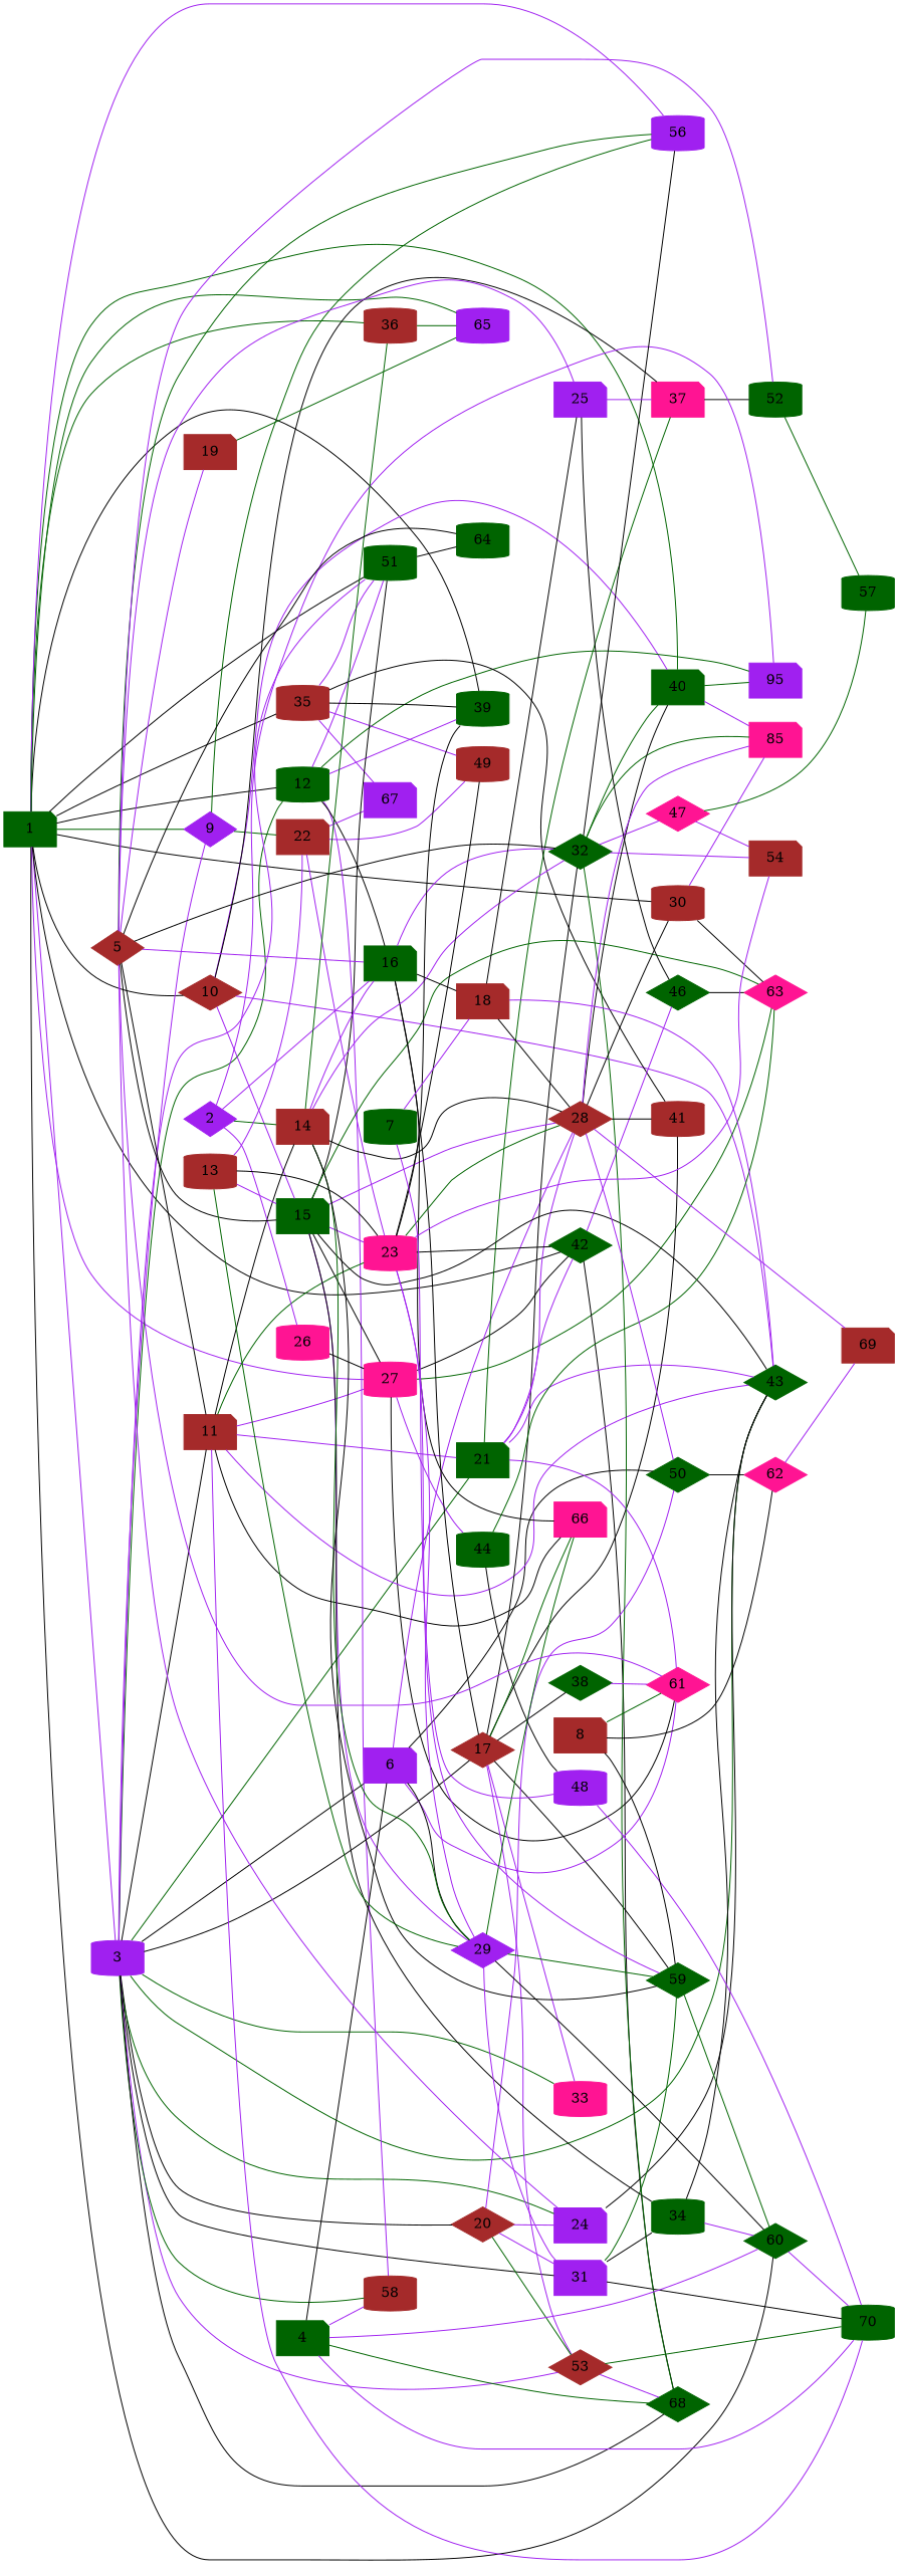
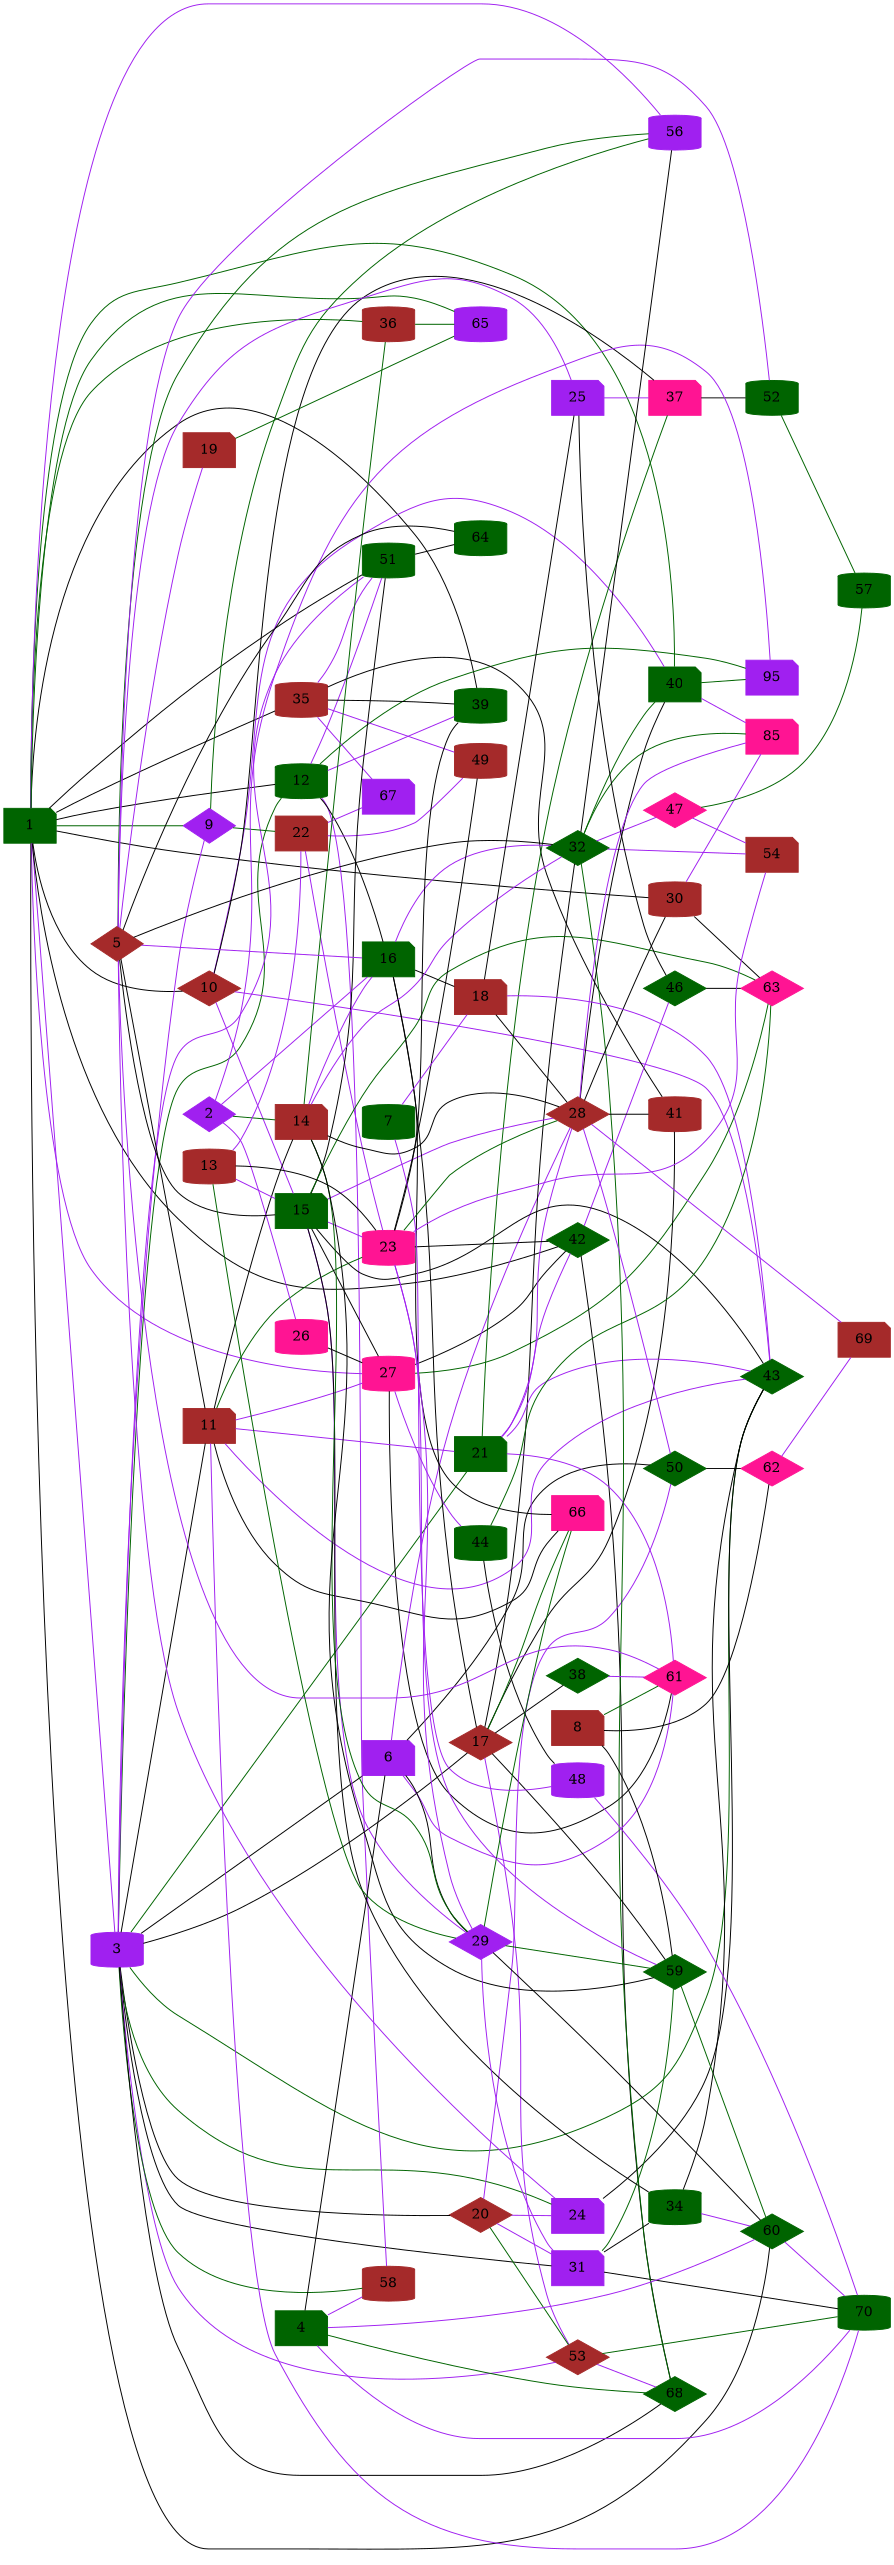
  graph {
    rankdir=LR
    node [color=darkgreen shape=cylinder style=filled]
    edge [color=purple weight=1.0]
    1 [shape=note]
    3 [color=purple]
    9 [color=purple shape=diamond]
    10 [color=brown shape=diamond]
    12
    27 [color=deeppink]
    30 [color=brown]
    35 [color=brown]
    36 [color=brown]
    39
    40 [shape=note]
    42 [shape=diamond]
    51
    56 [color=purple]
    60 [shape=diamond]
    65 [color=purple]
    6 [color=purple shape=note]
    11 [color=brown shape=note]
    17 [color=brown shape=diamond]
    20 [color=brown shape=diamond]
    21 [shape=note]
    24 [color=purple shape=note]
    31 [color=purple shape=note]
-   33 [color=deeppink]
    43 [shape=diamond]
    53 [color=brown shape=diamond]
    58 [color=brown]
    68 [shape=diamond]
    22 [color=brown shape=note]
    15 [shape=note]
    37 [color=deeppink shape=note]
    16 [shape=note]
    n33 [color=purple label=95 shape=note]
    61 [color=deeppink shape=diamond]
    63 [color=deeppink shape=diamond]
    44
    n37 [color=deeppink label=85 shape=note]
    41 [color=brown]
    49 [color=brown]
    67 [color=purple shape=note]
    46 [shape=diamond]
    64
    70
    2 [color=purple shape=diamond]
    14 [color=brown shape=note]
    26 [color=deeppink]
    32 [shape=diamond]
    28 [color=brown shape=diamond]
    29 [color=purple shape=diamond]
    59 [shape=diamond]
    18 [color=brown shape=note]
    66 [color=deeppink shape=note]
    50 [shape=diamond]
    23 [color=deeppink]
    38 [shape=diamond]
    34
    4 [shape=note]
    5 [color=brown shape=diamond]
    19 [color=brown shape=note]
    25 [color=purple shape=note]
    52
    54 [color=brown shape=note]
    47 [color=deeppink shape=diamond]
    57
    69 [color=brown shape=note]
    62 [color=deeppink shape=diamond]
    7
    48 [color=purple]
    8 [color=brown shape=note]
    13 [color=brown]
    1 -- 3 [weight=2.0]
    1 -- 9 [color=darkgreen weight=2.0]
    1 -- 10 [color=black]
    1 -- 12 [color=black]
    1 -- 27
    1 -- 30 [color=black]
    1 -- 35 [color=black]
    1 -- 36 [color=darkgreen]
    1 -- 39 [color=black]
    1 -- 40 [color=darkgreen]
    1 -- 42 [color=black]
    1 -- 51 [color=black]
    1 -- 56
    1 -- 60 [color=black]
    1 -- 65 [color=darkgreen]
    3 -- 9
    3 -- 12 [color=darkgreen]
    3 -- 51
    3 -- 6 [color=black]
    3 -- 11 [color=black]
    3 -- 17 [color=black]
    3 -- 20 [color=black]
    3 -- 21 [color=darkgreen]
    3 -- 24 [color=darkgreen]
    3 -- 31 [color=black]
-   3 -- 33 [color=darkgreen]
    3 -- 43 [color=darkgreen]
    3 -- 53
    3 -- 58 [color=darkgreen]
    3 -- 68 [color=black]
    9 -- 56 [color=darkgreen]
    9 -- 22 [color=darkgreen]
    10 -- 40 [weight=2.0]
    10 -- 43
    10 -- 15 [weight=2.0]
    10 -- 37 [color=black]
    12 -- 39
    12 -- 51
    12 -- 58
    12 -- 16 [color=black]
    12 -- n33 [color=darkgreen]
    27 -- 42 [color=black]
    27 -- 61 [color=black]
    27 -- 63 [color=darkgreen]
    27 -- 44
    30 -- 63 [color=black]
    30 -- n37
    35 -- 39 [color=black]
    35 -- 51
    35 -- 41 [color=black weight=2.0]
    35 -- 49
    35 -- 67
    36 -- 65 [color=darkgreen]
    40 -- n33 [color=darkgreen weight=2.0]
    40 -- n37
    42 -- 68 [color=black]
    42 -- 46
    51 -- 64 [color=black]
    60 -- 70
    6 -- 61
    6 -- 28
    6 -- 29 [color=black]
    6 -- 50 [color=black]
    11 -- 27
    11 -- 21
    11 -- 43
    11 -- 70
    11 -- 14 [color=black]
    11 -- 66 [color=black]
    11 -- 23 [color=darkgreen weight=2.0]
-   17 -- 33
    17 -- 53 [weight=2.0]
    17 -- 41 [color=black]
    17 -- 32 [color=black weight=3.0]
    17 -- 59 [color=black]
    17 -- 66 [color=darkgreen]
    17 -- 38 [color=black]
    20 -- 24
    20 -- 31
    20 -- 53 [color=darkgreen]
    20 -- 50
    21 -- 42
    21 -- 43
    21 -- 37 [color=darkgreen]
    21 -- 61
    21 -- 28
    24 -- 43 [color=black]
    31 -- 70 [color=black]
    31 -- 59 [color=darkgreen]
    31 -- 34 [color=black]
    53 -- 68
    53 -- 70 [color=darkgreen]
    22 -- 49
    22 -- 67
    22 -- 23
    15 -- 27 [color=black weight=2.0]
    15 -- 51 [color=black]
    15 -- 43 [color=black]
    15 -- 63 [color=darkgreen]
    15 -- 28
    15 -- 29 [weight=2.0]
    15 -- 23
    15 -- 34 [color=black]
    37 -- 52 [color=black]
    16 -- 17 [color=black]
    16 -- 32
    16 -- 18 [color=black]
    16 -- 66 [color=black]
    44 -- 63 [color=darkgreen]
    44 -- 48 [color=black]
    46 -- 63 [color=black]
    2 -- 16
    2 -- n33
    2 -- 14 [color=darkgreen]
    2 -- 26
    14 -- 36 [color=darkgreen]
    14 -- 16 [weight=2.0]
    14 -- 32
    14 -- 28 [color=black weight=2.0]
    14 -- 29 [color=darkgreen]
    14 -- 59 [color=black]
    26 -- 27 [color=black]
    32 -- 40 [color=darkgreen]
    32 -- 56 [color=black]
    32 -- 68 [color=darkgreen]
    32 -- n37 [color=darkgreen]
    32 -- 54
    32 -- 47
    28 -- 30 [color=black]
    28 -- 40 [color=black]
    28 -- n37
    28 -- 41 [color=black]
    28 -- 50
    28 -- 69
    29 -- 60 [color=black]
    29 -- 31
    29 -- 59 [color=darkgreen]
    29 -- 66 [color=darkgreen]
    59 -- 60 [color=darkgreen]
    18 -- 43
    18 -- 28 [color=black]
    18 -- 25 [color=black]
    50 -- 62 [color=black]
    23 -- 39 [color=black]
    23 -- 42 [color=black]
    23 -- 49 [color=black weight=2.0]
    23 -- 28 [color=darkgreen]
    23 -- 29
    23 -- 59
    23 -- 54
    38 -- 61
    34 -- 60
    34 -- 43 [color=black]
    4 -- 60 [weight=2.0]
    4 -- 6 [color=black]
    4 -- 58
    4 -- 68 [color=darkgreen]
    4 -- 70
    5 -- 56 [color=darkgreen]
    5 -- 11 [color=black weight=3.0]
    5 -- 24
    5 -- 15 [color=black]
    5 -- 16
    5 -- 61
    5 -- 64 [color=black]
    5 -- 32 [color=black]
    5 -- 19
    5 -- 25
    5 -- 52
    19 -- 65 [color=darkgreen]
    25 -- 37
    25 -- 46 [color=black]
    52 -- 57 [color=darkgreen]
    47 -- 54
    47 -- 57 [color=darkgreen]
    62 -- 69
    7 -- 18
    7 -- 48
    48 -- 70
    8 -- 61 [color=darkgreen]
    8 -- 59 [color=black]
    8 -- 62 [color=black]
    13 -- 22 [weight=2.0]
    13 -- 15 [weight=2.0]
    13 -- 29 [color=darkgreen]
    13 -- 23 [color=black weight=2.0]
  }
